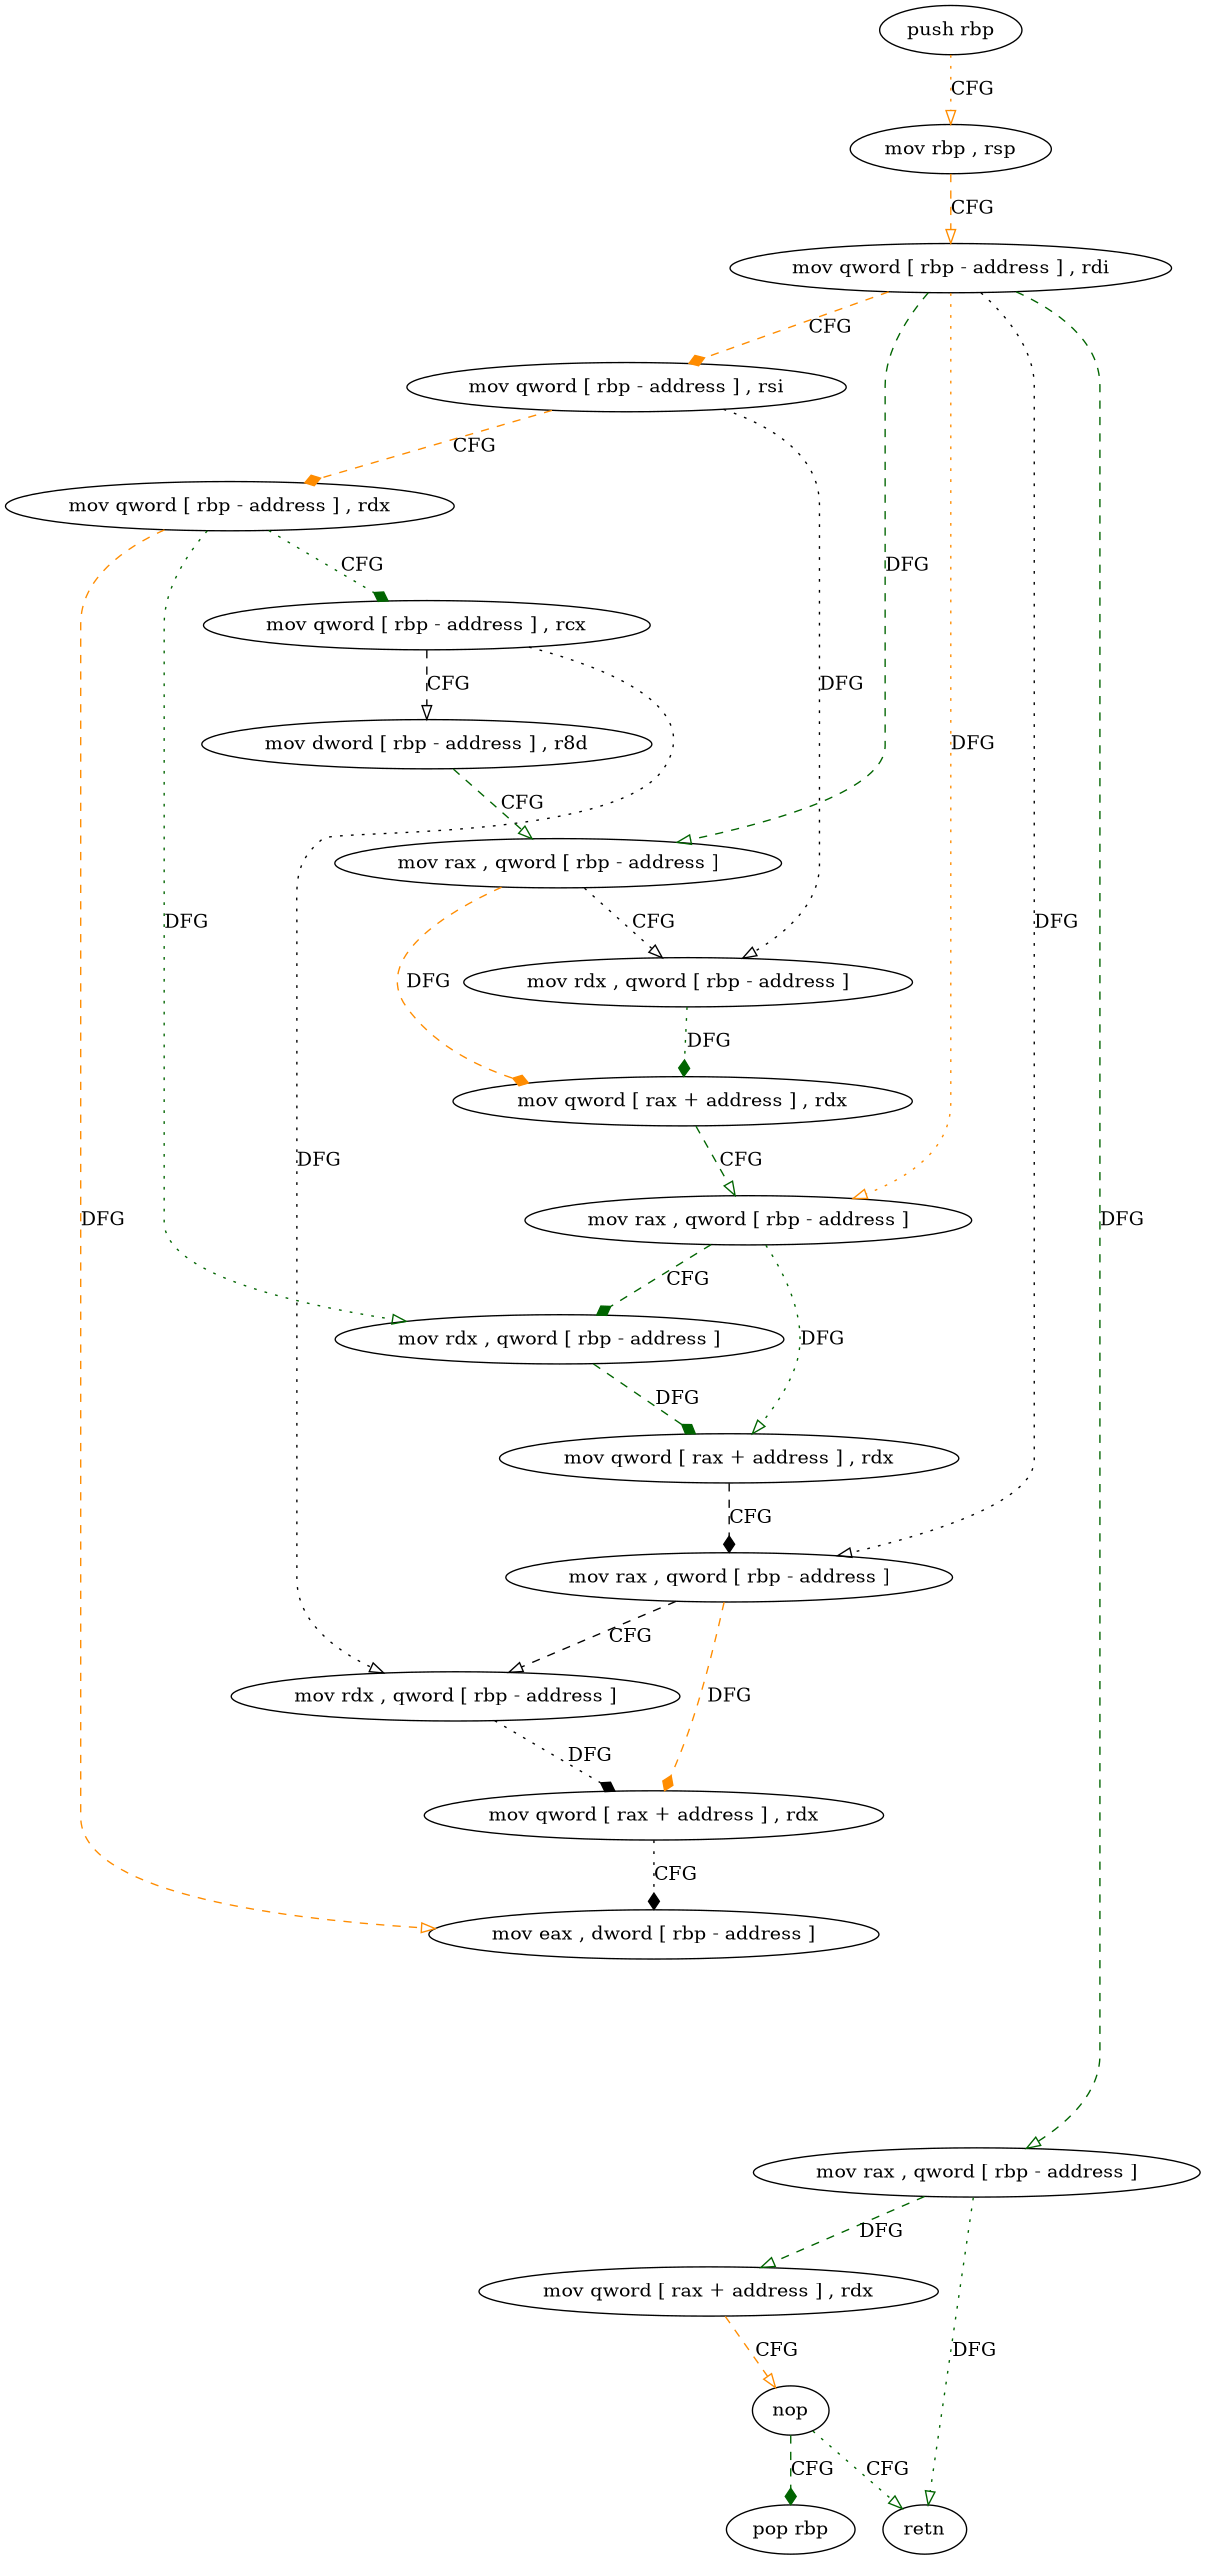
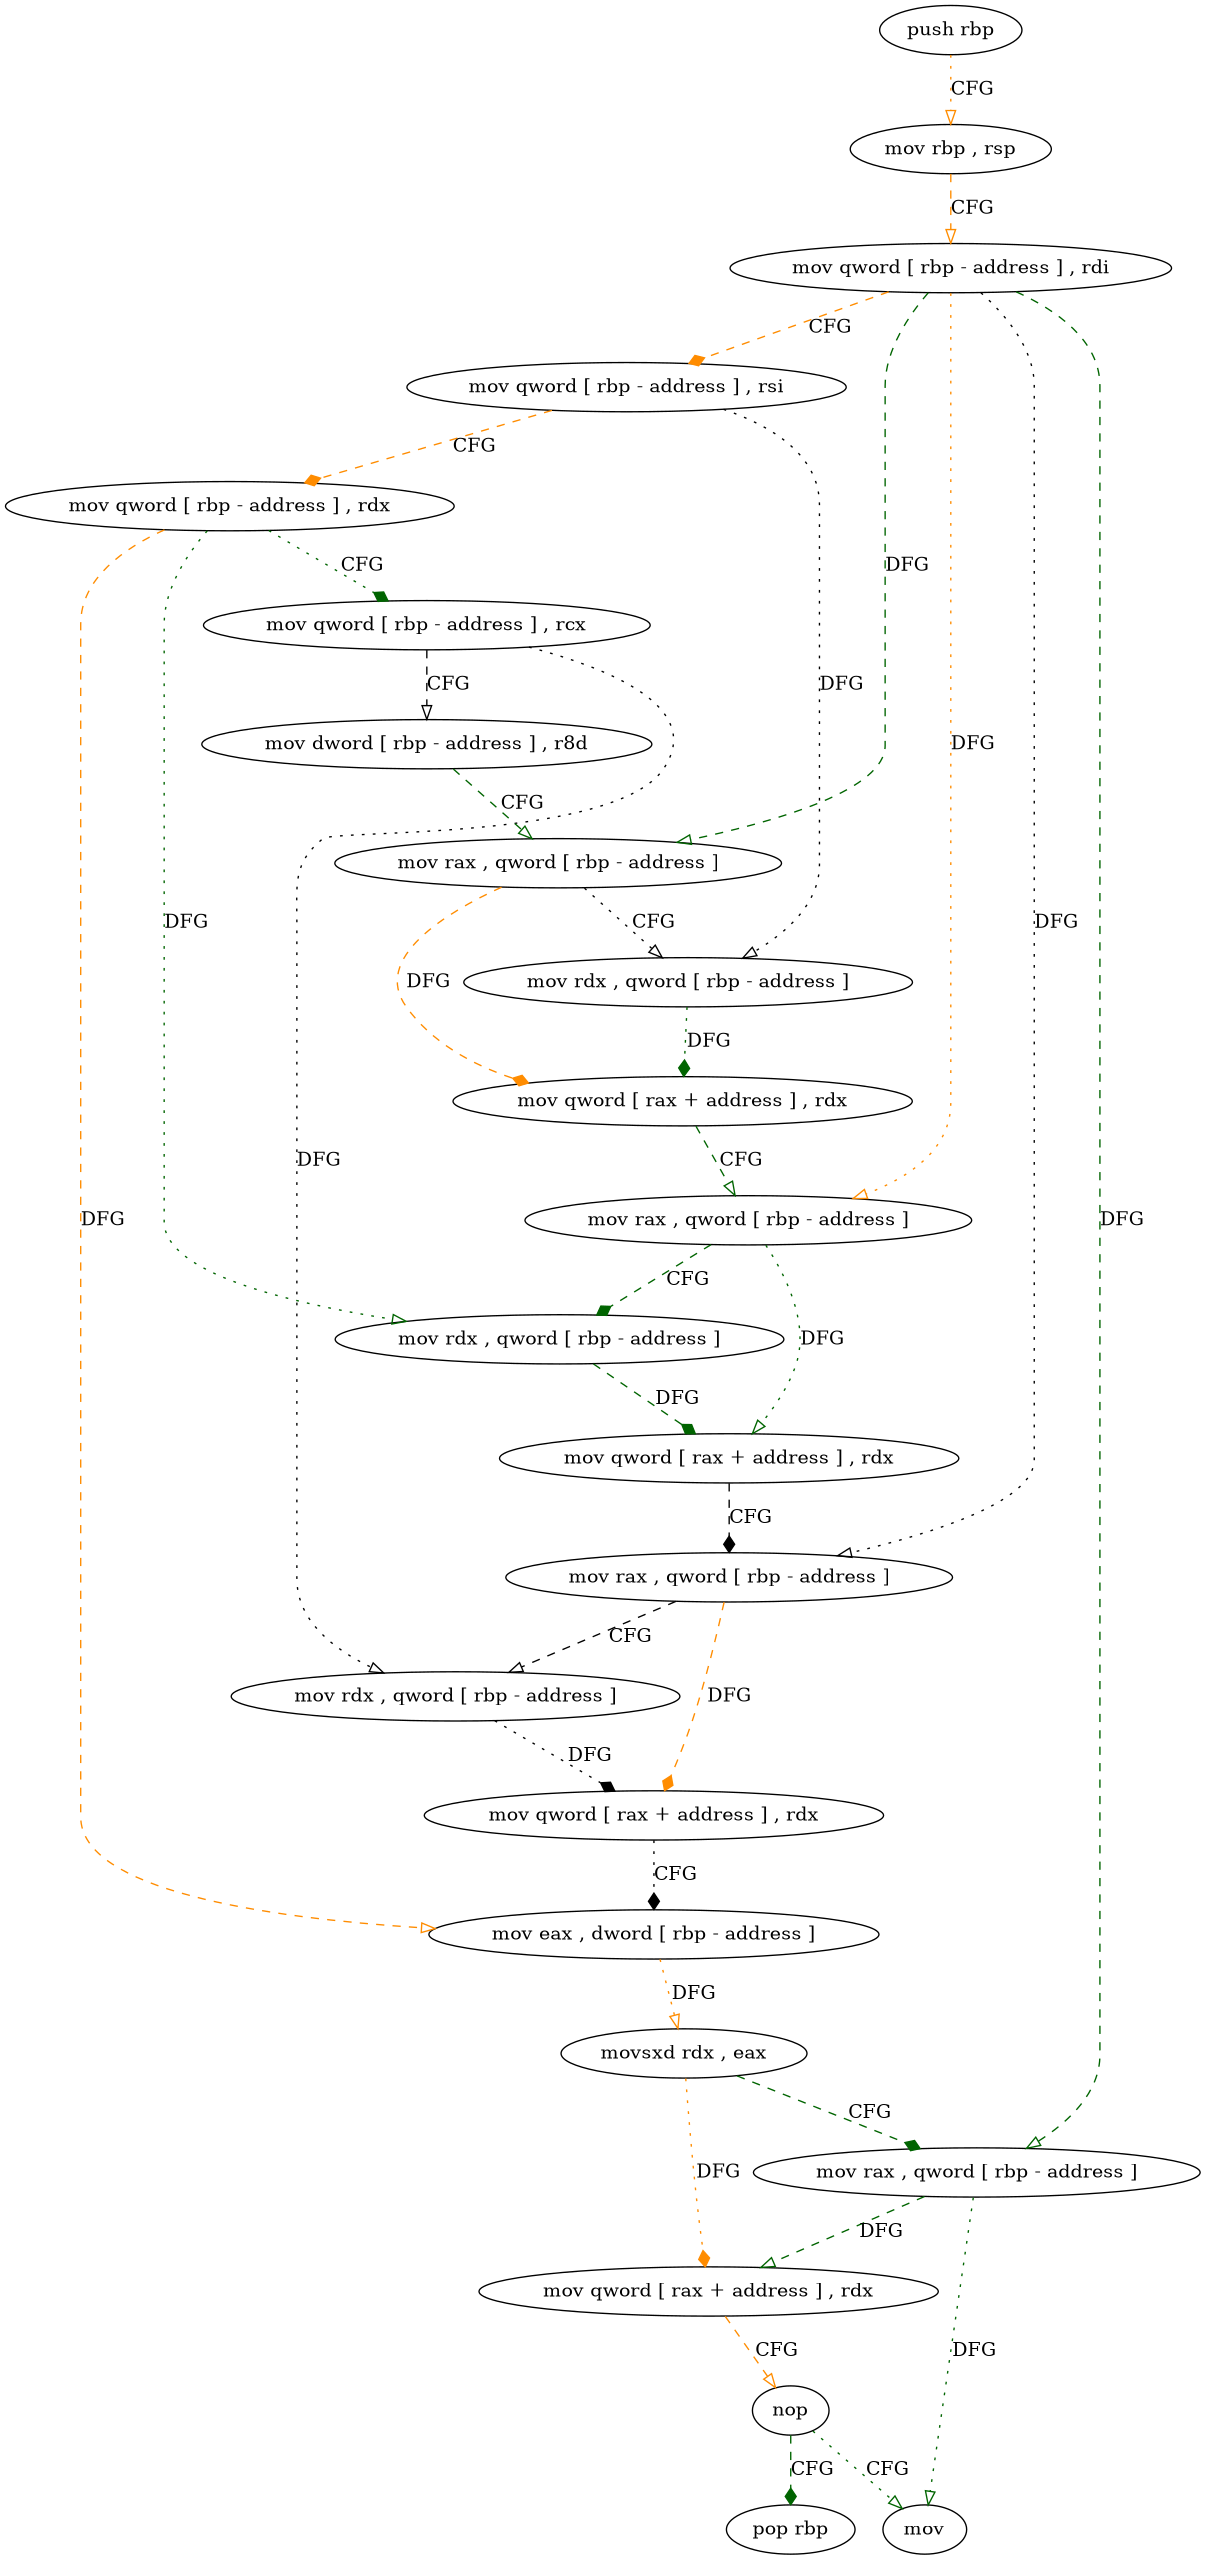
  digraph {
    edge [arrowhead=onormal color=darkgreen style=dashed]
    n1 [label="push rbp"]
    n2 [label="mov rbp , rsp"]
    n3 [label="mov qword [ rbp - address ] , rdi"]
    n4 [label="mov qword [ rbp - address ] , rsi"]
    n5 [label="mov rax , qword [ rbp - address ]"]
    n6 [label="mov rax , qword [ rbp - address ]"]
    n7 [label="mov rax , qword [ rbp - address ]"]
    n8 [label="mov rax , qword [ rbp - address ]"]
    n9 [label="mov qword [ rbp - address ] , rdx"]
    n10 [label="mov rdx , qword [ rbp - address ]"]
    n11 [label="mov qword [ rax + address ] , rdx"]
    n12 [label="mov rdx , qword [ rbp - address ]"]
    n13 [label="mov qword [ rax + address ] , rdx"]
    n14 [label="mov rdx , qword [ rbp - address ]"]
    n15 [label="mov qword [ rax + address ] , rdx"]
    n16 [label="mov qword [ rax + address ] , rdx"]
-   n17 [label=retn]
+   n17 [label=mov]
    n18 [label="mov qword [ rbp - address ] , rcx"]
    n19 [label="mov eax , dword [ rbp - address ]"]
    n20 [label="mov dword [ rbp - address ] , r8d"]
+   n21 [label="movsxd rdx , eax"]
    n22 [label=nop]
    n23 [label="pop rbp"]
    n1 -> n2 [color=darkorange label=CFG style=dotted]
    n2 -> n3 [color=darkorange label=CFG]
    n3 -> n4 [arrowhead=diamond color=darkorange label=CFG]
    n3 -> n5 [label=DFG]
    n3 -> n6 [color=darkorange label=DFG style=dotted]
    n3 -> n7 [color=black label=DFG style=dotted]
    n3 -> n8 [label=DFG]
    n4 -> n9 [arrowhead=diamond color=darkorange label=CFG]
    n4 -> n10 [color=black label=DFG style=dotted]
    n5 -> n10 [color=black label=CFG style=dotted]
    n5 -> n11 [arrowhead=diamond color=darkorange label=DFG]
    n6 -> n12 [arrowhead=diamond label=CFG]
    n6 -> n13 [label=DFG style=dotted]
    n7 -> n14 [color=black label=CFG]
    n7 -> n15 [arrowhead=diamond color=darkorange label=DFG]
    n8 -> n16 [label=DFG]
    n8 -> n17 [label=DFG style=dotted]
    n9 -> n12 [label=DFG style=dotted]
    n9 -> n18 [arrowhead=diamond label=CFG style=dotted]
    n9 -> n19 [color=darkorange label=DFG]
    n10 -> n11 [arrowhead=diamond label=DFG style=dotted]
    n11 -> n6 [label=CFG]
    n12 -> n13 [arrowhead=diamond label=DFG]
    n13 -> n7 [arrowhead=diamond color=black label=CFG]
    n14 -> n15 [arrowhead=diamond color=black label=DFG style=dotted]
    n15 -> n19 [arrowhead=diamond color=black label=CFG style=dotted]
    n16 -> n22 [color=darkorange label=CFG]
    n18 -> n14 [color=black label=DFG style=dotted]
    n18 -> n20 [color=black label=CFG]
+   n19 -> n21 [color=darkorange label=DFG style=dotted]
    n20 -> n5 [label=CFG]
+   n21 -> n8 [arrowhead=diamond label=CFG]
+   n21 -> n16 [arrowhead=diamond color=darkorange label=DFG style=dotted]
    n22 -> n17 [label=CFG style=dotted]
    n22 -> n23 [arrowhead=diamond label=CFG]
  }
